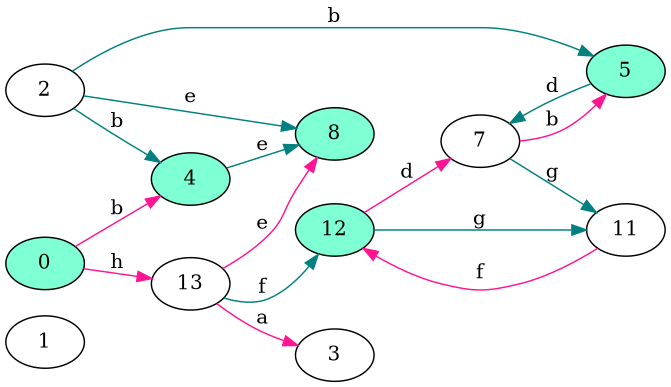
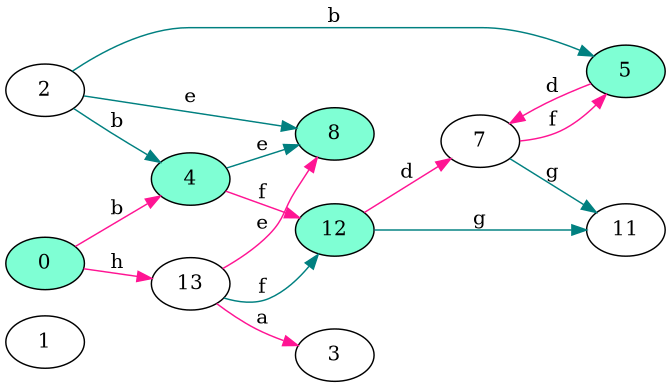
  strict digraph {
    rankdir=LR
    node [fillcolor=white style=filled]
    edge [color=deeppink]
    1
    4 [fillcolor=aquamarine]
    2
    5 [fillcolor=aquamarine]
    8 [fillcolor=aquamarine]
    7
    11
    n8 [fillcolor=aquamarine label=12]
    0 [fillcolor=aquamarine]
    n10 [label=13]
    3
    4 -> 8 [color=teal label=e]
    2 -> 4 [color=teal label=b]
    2 -> 5 [color=teal label=b]
    2 -> 8 [color=teal label=e]
-   5 -> 7 [color=teal label=d]
-   7 -> 5 [label=b]
+   5 -> 7 [label=d]
+   7 -> 5 [label=f]
    7 -> 11 [color=teal label=g]
-   11 -> n8 [label=f]
+   4 -> n8 [label=f]
    n8 -> 7 [label=d]
    n8 -> 11 [color=teal label=g]
    0 -> 4 [label=b]
    0 -> n10 [label=h]
    n10 -> 8 [label=e]
    n10 -> n8 [color=teal label=f]
    n10 -> 3 [label=a]
  }
